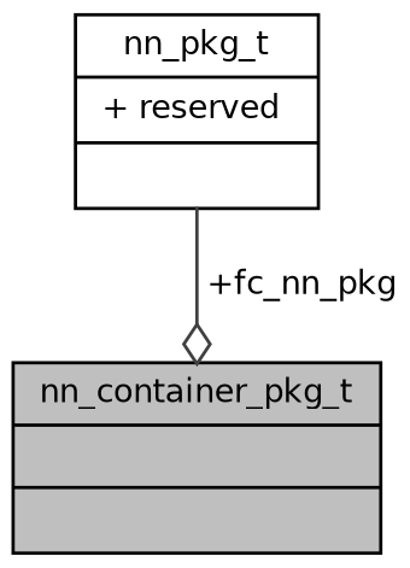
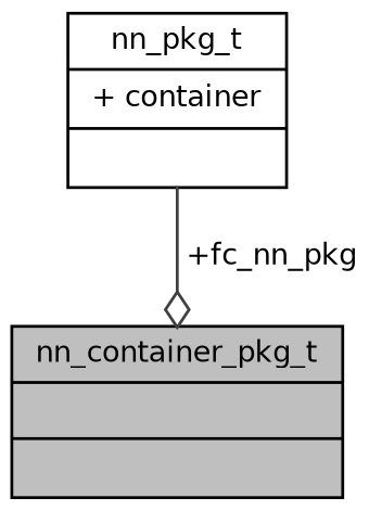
  digraph {
    node [color=black fontname=Helvetica fontsize=10 shape=record]
    n1 [fillcolor=grey75 fontcolor=black height=0.2 label="{nn_container_pkg_t\n||}" style=filled width=0.4]
-   n2 [height=0.2 label="{nn_pkg_t\n|+ reserved\l|}" width=0.4]
+   n2 [height=0.2 label="{nn_pkg_t\n|+ container\l|}" width=0.4]
    n2 -> n1 [arrowhead=odiamond color=grey25 fontname=Helvetica fontsize=10 label=" +fc_nn_pkg" labelfontname=Helvetica labelfontsize=10 style=solid]
  }
